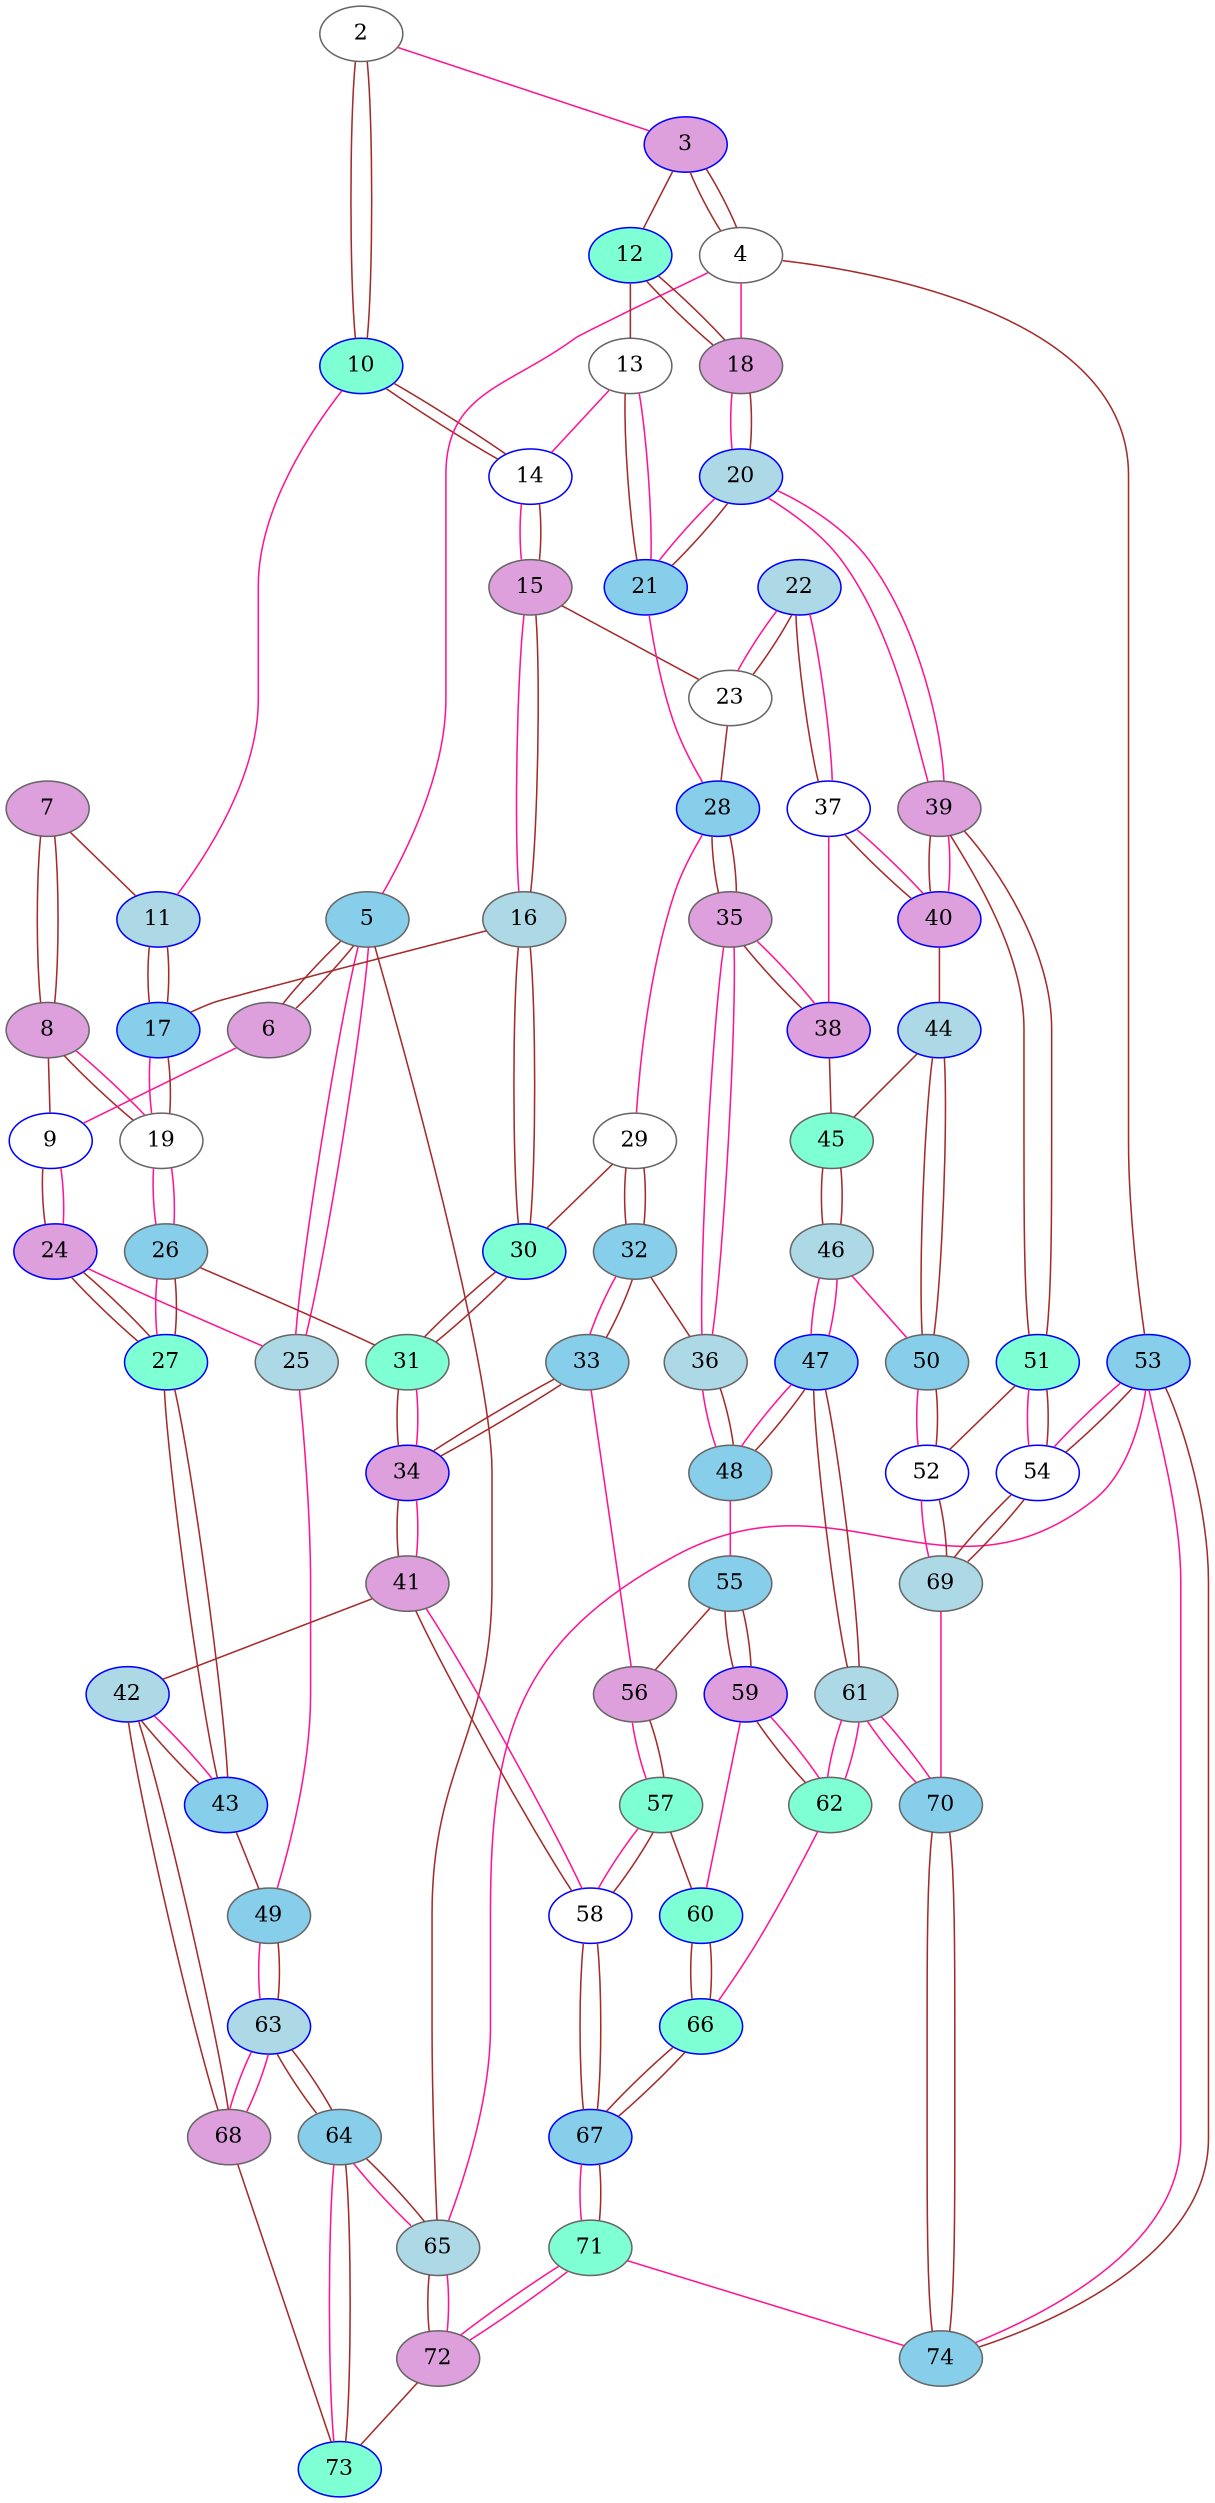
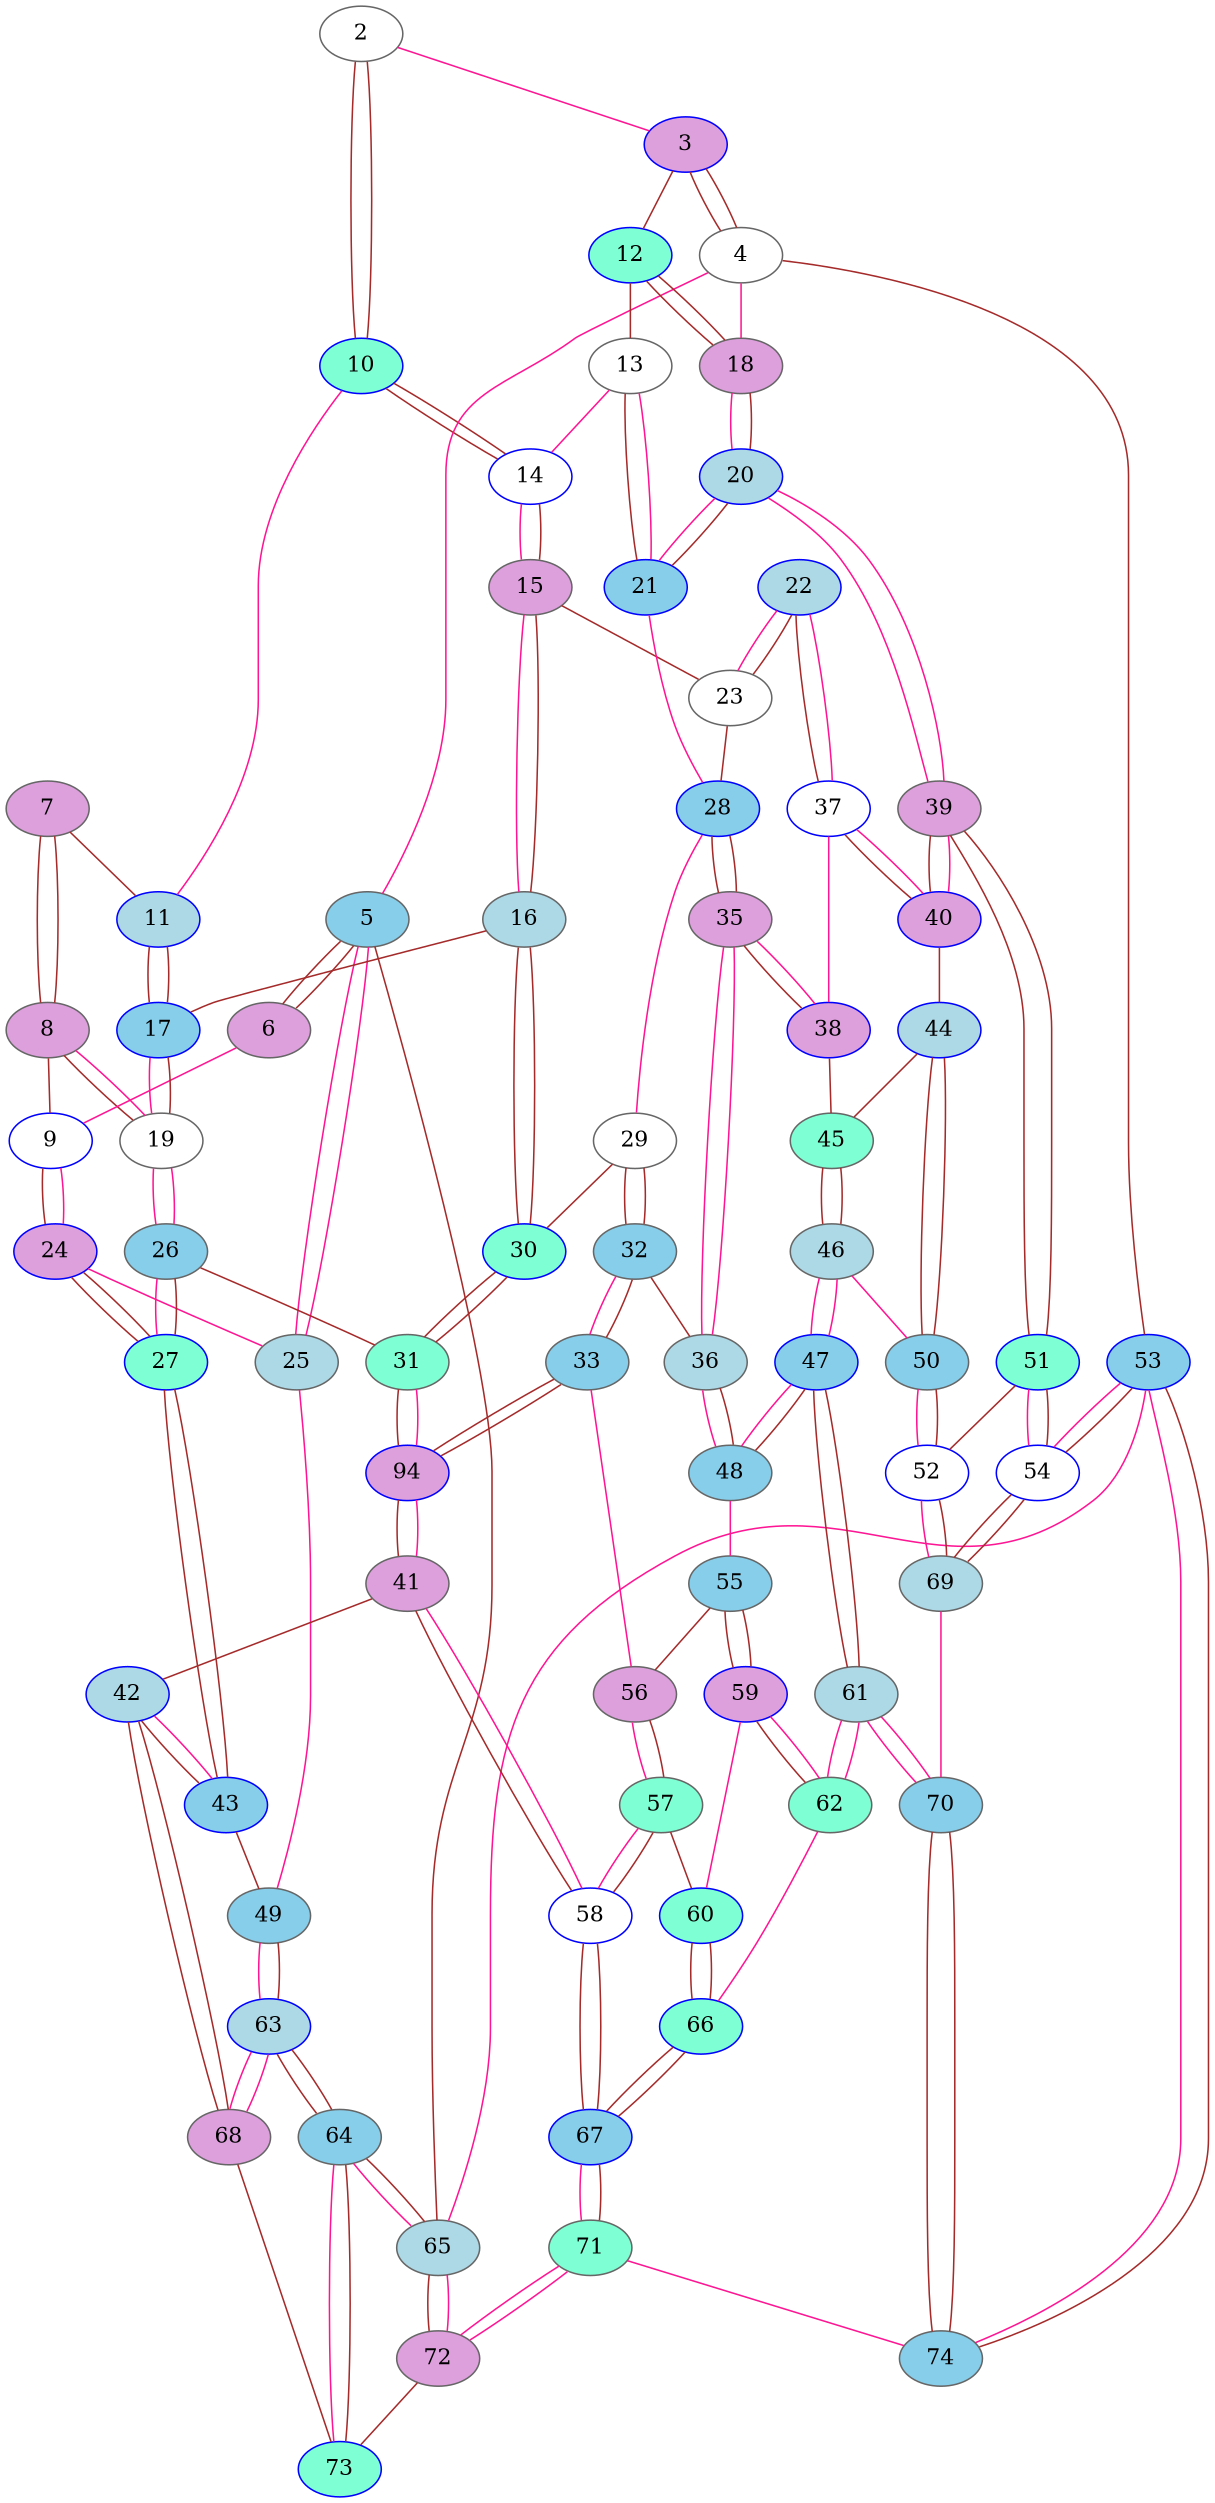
  graph {
    node [color=gray40 fillcolor=skyblue style=filled]
    edge [color=brown]
    2 [fillcolor=white]
    3 [color=blue fillcolor=plum]
    10 [color=blue fillcolor=aquamarine]
    7 [fillcolor=plum]
    8 [fillcolor=plum]
    11 [color=blue fillcolor=lightblue]
    4 [fillcolor=white]
    12 [color=blue fillcolor=aquamarine]
    14 [color=blue fillcolor=white]
    5
    18 [fillcolor=plum]
    53 [color=blue]
    13 [fillcolor=white]
    6 [fillcolor=plum]
    25 [fillcolor=lightblue]
    65 [fillcolor=lightblue]
    20 [color=blue fillcolor=lightblue]
    54 [color=blue fillcolor=white]
    74
    9 [color=blue fillcolor=white]
    49
    72 [fillcolor=plum]
    24 [color=blue fillcolor=plum]
    19 [fillcolor=white]
    17 [color=blue]
    26
    27 [color=blue fillcolor=aquamarine]
    15 [fillcolor=plum]
    21 [color=blue]
    28 [color=blue]
    16 [fillcolor=lightblue]
    23 [fillcolor=white]
    30 [color=blue fillcolor=aquamarine]
    31 [fillcolor=aquamarine]
    39 [fillcolor=plum]
    40 [color=blue fillcolor=plum]
    51 [color=blue fillcolor=aquamarine]
    22 [color=blue fillcolor=lightblue]
    37 [color=blue fillcolor=white]
    38 [color=blue fillcolor=plum]
    29 [fillcolor=white]
    35 [fillcolor=plum]
    43 [color=blue]
    63 [color=blue fillcolor=lightblue]
-   34 [color=blue fillcolor=plum]
+   34 [color=blue fillcolor=plum label=94]
    32
    36 [fillcolor=lightblue]
    33
    41 [fillcolor=plum]
    56 [fillcolor=plum]
    48
    57 [fillcolor=aquamarine]
    42 [color=blue fillcolor=lightblue]
    58 [color=blue fillcolor=white]
    45 [fillcolor=aquamarine]
    55
    44 [color=blue fillcolor=lightblue]
    46 [fillcolor=lightblue]
    52 [color=blue fillcolor=white]
    50
    68 [fillcolor=plum]
    67 [color=blue]
    73 [color=blue fillcolor=aquamarine]
    47 [color=blue]
    61 [fillcolor=lightblue]
    62 [fillcolor=aquamarine]
    70
    59 [color=blue fillcolor=plum]
    64
    69 [fillcolor=lightblue]
    60 [color=blue fillcolor=aquamarine]
    66 [color=blue fillcolor=aquamarine]
    71 [fillcolor=aquamarine]
    2 -- 3 [color=deeppink]
    2 -- 10
    2 -- 10
    3 -- 4
    3 -- 4
    3 -- 12
    10 -- 11 [color=deeppink]
    10 -- 14
    10 -- 14
    7 -- 8
    7 -- 8
    7 -- 11
    8 -- 9
    8 -- 19
    8 -- 19 [color=deeppink]
    11 -- 17
    11 -- 17
    4 -- 5 [color=deeppink]
    4 -- 18 [color=deeppink]
    4 -- 53
    12 -- 18
    12 -- 18
    12 -- 13
    14 -- 15 [color=deeppink]
    14 -- 15
    5 -- 6
    5 -- 6
    5 -- 25 [color=deeppink]
    5 -- 25 [color=deeppink]
    5 -- 65
    18 -- 20 [color=deeppink]
    18 -- 20
    53 -- 65 [color=deeppink]
    53 -- 54 [color=deeppink]
    53 -- 54
    53 -- 74 [color=deeppink]
    53 -- 74
    13 -- 14 [color=deeppink]
    13 -- 21
    13 -- 21 [color=deeppink]
    6 -- 9 [color=deeppink]
    25 -- 49 [color=deeppink]
    65 -- 72
    65 -- 72 [color=deeppink]
    20 -- 21 [color=deeppink]
    20 -- 21
    20 -- 39 [color=deeppink]
    20 -- 39 [color=deeppink]
    54 -- 69
    54 -- 69
    9 -- 24
    9 -- 24 [color=deeppink]
    49 -- 63 [color=deeppink]
    49 -- 63
    72 -- 73
    24 -- 25 [color=deeppink]
    24 -- 27
    24 -- 27
    19 -- 26 [color=deeppink]
    19 -- 26 [color=deeppink]
    17 -- 19 [color=deeppink]
    17 -- 19
    26 -- 27 [color=deeppink]
    26 -- 27
    26 -- 31
    27 -- 43
    27 -- 43
    15 -- 16 [color=deeppink]
    15 -- 16
    15 -- 23
    21 -- 28 [color=deeppink]
    28 -- 29 [color=deeppink]
    28 -- 35
    28 -- 35
    16 -- 17
    16 -- 30
    16 -- 30
    23 -- 28
    30 -- 31
    30 -- 31
    31 -- 34
    31 -- 34 [color=deeppink]
    39 -- 40
    39 -- 40 [color=deeppink]
    39 -- 51
    39 -- 51
    40 -- 44
    51 -- 54 [color=deeppink]
    51 -- 54
    51 -- 52
    22 -- 23 [color=deeppink]
    22 -- 23
    22 -- 37
    22 -- 37 [color=deeppink]
    37 -- 40
    37 -- 40 [color=deeppink]
    37 -- 38 [color=deeppink]
    38 -- 45
    29 -- 30
    29 -- 32
    29 -- 32
    35 -- 38
    35 -- 38 [color=deeppink]
    35 -- 36 [color=deeppink]
    35 -- 36 [color=deeppink]
    43 -- 49
    63 -- 68 [color=deeppink]
    63 -- 68 [color=deeppink]
    63 -- 64
    63 -- 64
    34 -- 41
    34 -- 41 [color=deeppink]
    32 -- 36
    32 -- 33 [color=deeppink]
    32 -- 33
    36 -- 48 [color=deeppink]
    36 -- 48
    33 -- 34
    33 -- 34
    33 -- 56 [color=deeppink]
    41 -- 42
    41 -- 58
    41 -- 58 [color=deeppink]
    56 -- 57 [color=deeppink]
    56 -- 57
    48 -- 55 [color=deeppink]
    57 -- 58 [color=deeppink]
    57 -- 58
    57 -- 60
    42 -- 43
    42 -- 43 [color=deeppink]
    42 -- 68
    42 -- 68
    58 -- 67
    58 -- 67
    45 -- 46
    45 -- 46
    55 -- 56
    55 -- 59
    55 -- 59
    44 -- 45
    44 -- 50
    44 -- 50
    46 -- 50 [color=deeppink]
    46 -- 47 [color=deeppink]
    46 -- 47 [color=deeppink]
    52 -- 69 [color=deeppink]
    52 -- 69
    50 -- 52 [color=deeppink]
    50 -- 52
    68 -- 73
    67 -- 71 [color=deeppink]
    67 -- 71
    47 -- 48 [color=deeppink]
    47 -- 48
    47 -- 61
    47 -- 61
    61 -- 62 [color=deeppink]
    61 -- 62 [color=deeppink]
    61 -- 70 [color=deeppink]
    61 -- 70 [color=deeppink]
    62 -- 66 [color=deeppink]
    70 -- 74
    70 -- 74
    59 -- 62
    59 -- 62 [color=deeppink]
    59 -- 60 [color=deeppink]
    64 -- 65 [color=deeppink]
    64 -- 65
    64 -- 73 [color=deeppink]
    64 -- 73
    69 -- 70 [color=deeppink]
    60 -- 66
    60 -- 66
    66 -- 67
    66 -- 67
    71 -- 74 [color=deeppink]
    71 -- 72 [color=deeppink]
    71 -- 72 [color=deeppink]
  }
